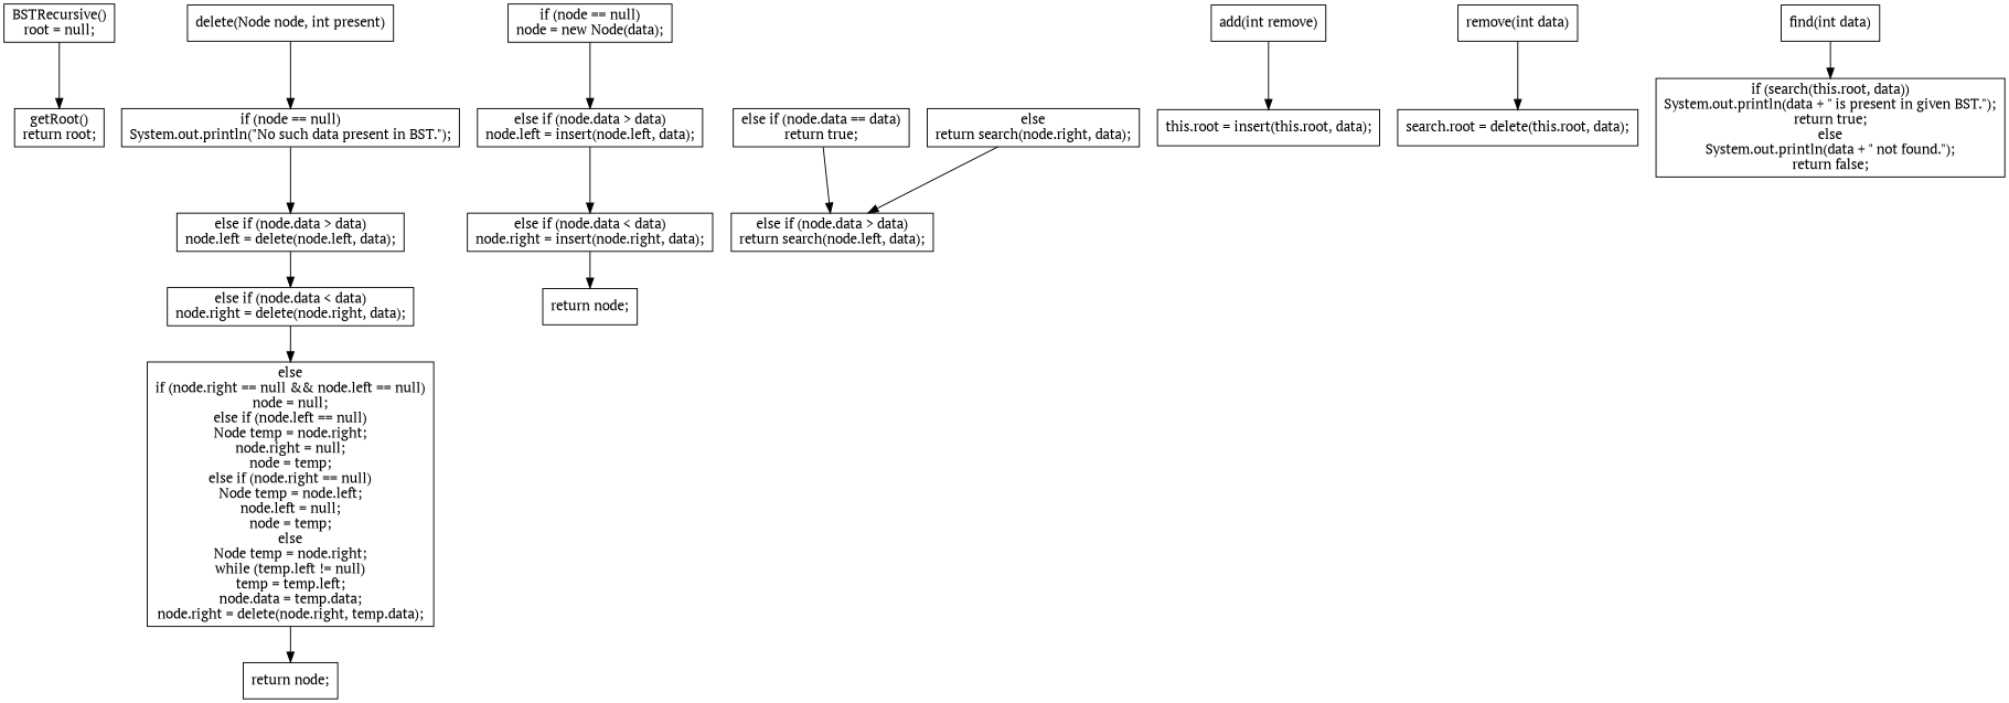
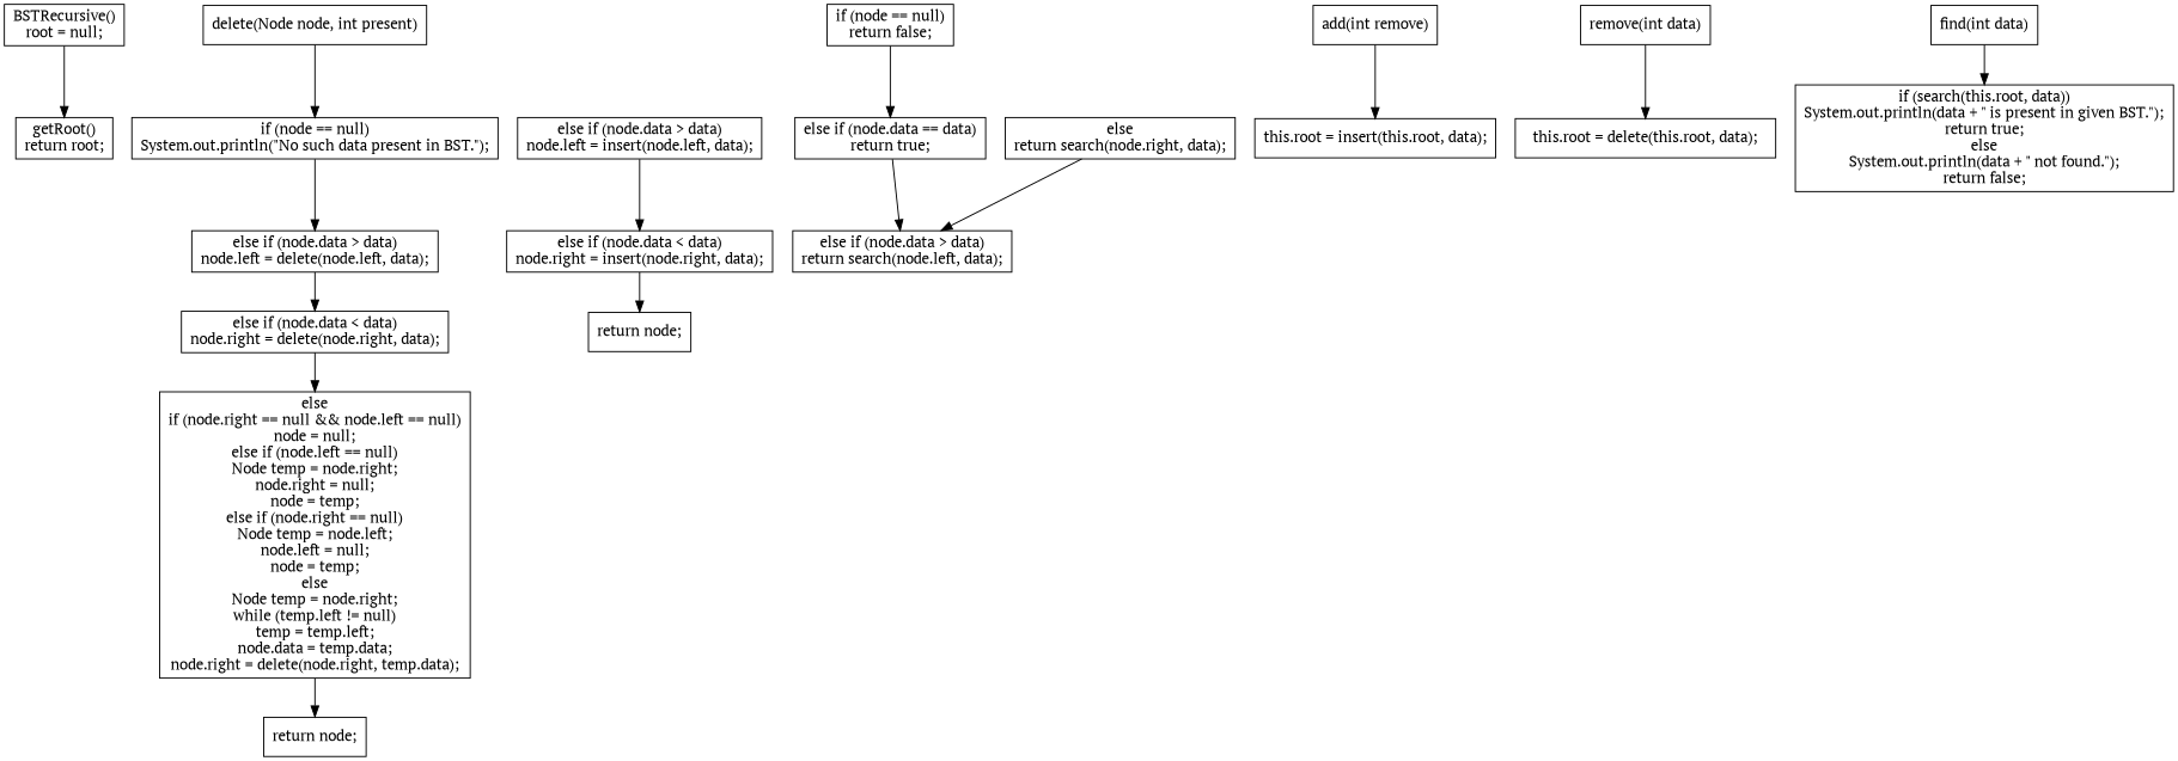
  digraph {
    fontname="PT Serif"
    rankdir=TB
    node [fontname="PT Serif" shape=box]
    edge [fontname="PT Serif"]
    n1 [label="BSTRecursive()\nroot = null;"]
    n2 [label="getRoot()\nreturn root;"]
    n3 [label="delete(Node node, int present)"]
    n4 [label="if (node == null)\nSystem.out.println(\"No such data present in BST.\");"]
    n5 [label="else if (node.data > data)\nnode.left = delete(node.left, data);"]
    n6 [label="else if (node.data < data)\nnode.right = delete(node.right, data);"]
    n7 [label="else\nif (node.right == null && node.left == null)\nnode = null;\nelse if (node.left == null)\nNode temp = node.right;\nnode.right = null;\nnode = temp;\nelse if (node.right == null)\nNode temp = node.left;\nnode.left = null;\nnode = temp;\nelse\nNode temp = node.right;\nwhile (temp.left != null)\ntemp = temp.left;\nnode.data = temp.data;\nnode.right = delete(node.right, temp.data);"]
    n8 [label="return node;"]
-   n9 [label="if (node == null)\nnode = new Node(data);"]
    n10 [label="else if (node.data > data)\nnode.left = insert(node.left, data);"]
    n11 [label="else if (node.data < data)\nnode.right = insert(node.right, data);"]
    n12 [label="return node;"]
+   n13 [label="if (node == null)\nreturn false;"]
    n14 [label="else if (node.data == data)\nreturn true;"]
    n15 [label="else if (node.data > data)\nreturn search(node.left, data);"]
    n16 [label="else\nreturn search(node.right, data);"]
    n17 [label="add(int remove)"]
    n18 [label="this.root = insert(this.root, data);"]
    n19 [label="remove(int data)"]
-   n20 [label="search.root = delete(this.root, data);"]
+   n20 [label="this.root = delete(this.root, data);"]
    n21 [label="find(int data)"]
    n22 [label="if (search(this.root, data))\nSystem.out.println(data + \" is present in given BST.\");\nreturn true;\nelse\nSystem.out.println(data + \" not found.\");\nreturn false;"]
    n1 -> n2
    n3 -> n4
    n4 -> n5
    n5 -> n6
    n6 -> n7
    n7 -> n8
-   n9 -> n10
    n10 -> n11
    n11 -> n12
+   n13 -> n14
    n14 -> n15
    n16 -> n15
    n17 -> n18
    n19 -> n20
    n21 -> n22
  }
